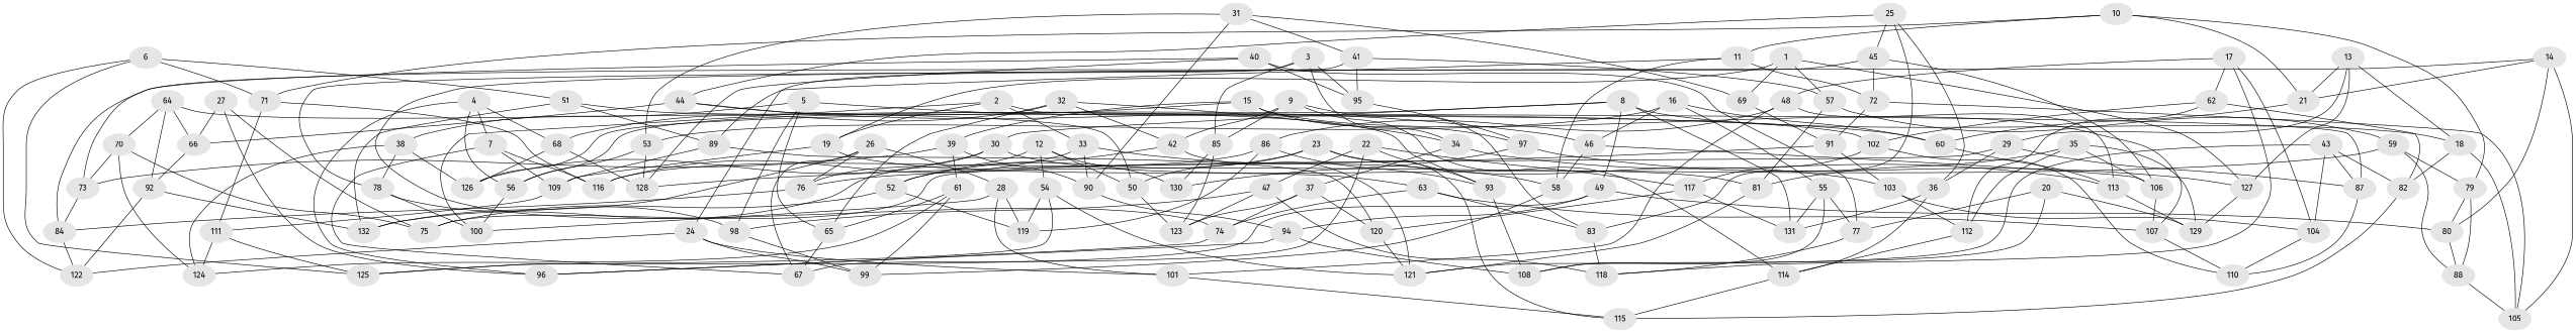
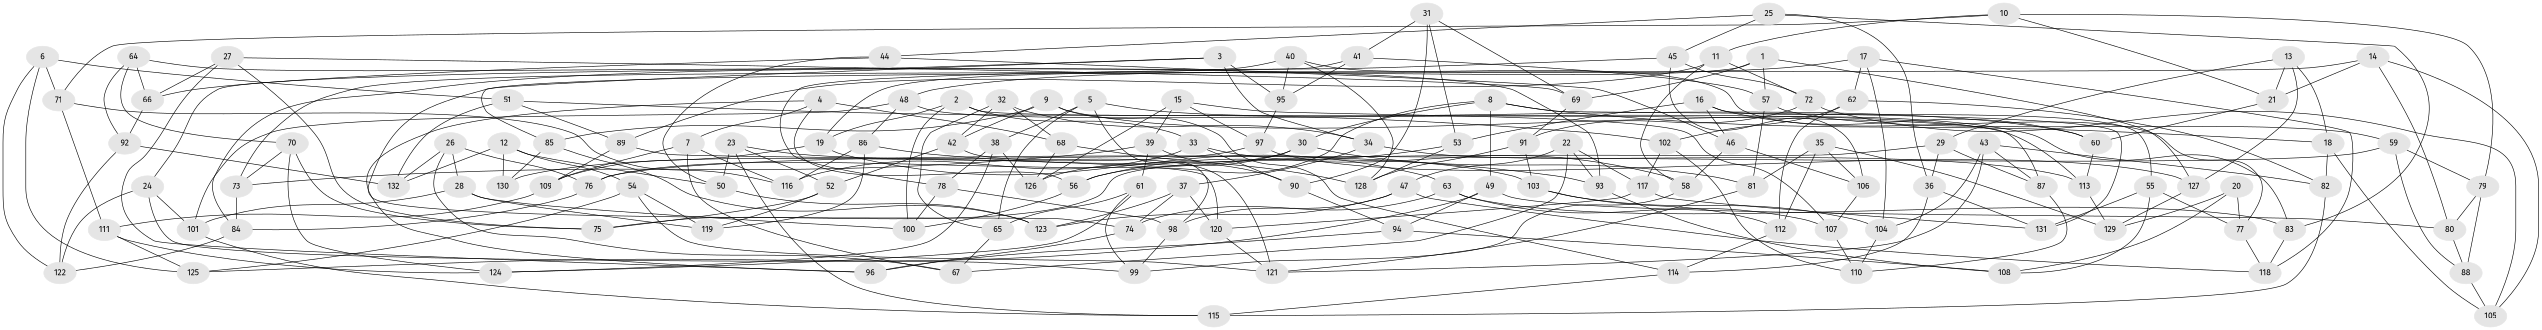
  graph {
    fontname="Fira Sans"
    node [color=gray90 fontname="Fira Sans" style=filled]
    edge [fontname="Fira Sans"]
    1
    19
    57
    69
    127
    109
    63
    81
    59
    91
    129
    2
    33
    87
    100
    116
    58
    90
    110
    3
    24
    34
    85
    95
    122
    99
    101
    37
    113
    130
    123
    97
    4
    7
    56
    68
    96
    67
    126
    128
    5
    38
    60
    65
    98
    78
    124
    6
    51
    71
    125
    89
    132
    102
    111
    8
    18
    49
    131
    30
    105
    82
    80
    94
    9
    42
    83
    114
    52
    121
    118
    115
    10
    11
    21
    79
    72
    88
    120
    12
    50
    54
    119
    13
    29
    36
    75
    14
    74
    15
    39
    107
    61
    73
    16
    46
    53
    55
    106
    77
    108
    17
    48
    62
    104
    86
    112
    20
    76
    22
    47
    93
    117
    23
    103
    25
    44
    45
    66
    84
    26
    28
    27
    92
    31
    41
    32
    35
    40
    43
    64
    70
    1 -- 19
    1 -- 57
    1 -- 69
    1 -- 127
    19 -- 109
    19 -- 63
    57 -- 81
    57 -- 59
    69 -- 91
    127 -- 129
    109 -- 111
    63 -- 83
    63 -- 74
    63 -- 107
    81 -- 121
    59 -- 79
    59 -- 88
    59 -- 76
    91 -- 128
    91 -- 103
    2 -- 19
    2 -- 33
    2 -- 87
    2 -- 100
    33 -- 116
    33 -- 58
    33 -- 90
    87 -- 110
    58 -- 99
    90 -- 94
    3 -- 24
    3 -- 34
    3 -- 85
    3 -- 95
    24 -- 122
    24 -- 99
    24 -- 101
    34 -- 37
    34 -- 113
    85 -- 130
    85 -- 123
    95 -- 97
    101 -- 115
    37 -- 123
    37 -- 120
    37 -- 74
    113 -- 129
    97 -- 127
    97 -- 130
    4 -- 7
    4 -- 56
    4 -- 68
    4 -- 96
    7 -- 109
    7 -- 116
    7 -- 67
    56 -- 100
    68 -- 126
    68 -- 128
    5 -- 38
    5 -- 60
    5 -- 65
    5 -- 98
    38 -- 126
    38 -- 78
    38 -- 124
    60 -- 113
    65 -- 67
    98 -- 99
    78 -- 100
    78 -- 98
    6 -- 122
    6 -- 51
    6 -- 71
    6 -- 125
    51 -- 89
    51 -- 132
    51 -- 102
    71 -- 116
    71 -- 111
    89 -- 109
    89 -- 120
    102 -- 110
    102 -- 117
    111 -- 124
    111 -- 125
    8 -- 56
    8 -- 18
    8 -- 49
    8 -- 131
    8 -- 30
    18 -- 105
    18 -- 82
    49 -- 125
    49 -- 80
    49 -- 94
    30 -- 81
    30 -- 126
    30 -- 76
    82 -- 115
    80 -- 88
    94 -- 96
    94 -- 108
    9 -- 85
    9 -- 42
    9 -- 83
    9 -- 114
    42 -- 52
    42 -- 121
    83 -- 118
    114 -- 115
    52 -- 119
    52 -- 75
    10 -- 71
    10 -- 11
    10 -- 21
    10 -- 79
    11 -- 58
    11 -- 89
    11 -- 72
    21 -- 60
    79 -- 80
    79 -- 88
    72 -- 91
    72 -- 105
    88 -- 105
    120 -- 121
    12 -- 130
    12 -- 132
    12 -- 50
    12 -- 54
    50 -- 123
    54 -- 125
    54 -- 121
    54 -- 119
    13 -- 127
    13 -- 18
    13 -- 21
    13 -- 29
    29 -- 87
    29 -- 36
    29 -- 75
    36 -- 131
    36 -- 114
    14 -- 105
    14 -- 80
    14 -- 21
    14 -- 74
    74 -- 96
    15 -- 97
    15 -- 126
    15 -- 39
    15 -- 107
    39 -- 90
    39 -- 61
    39 -- 73
    107 -- 110
    61 -- 99
    61 -- 65
    61 -- 124
    73 -- 84
    16 -- 60
    16 -- 46
    16 -- 53
    16 -- 55
    46 -- 58
    46 -- 106
    53 -- 56
    53 -- 128
    55 -- 131
    55 -- 77
    55 -- 108
    106 -- 107
    77 -- 118
    17 -- 118
    17 -- 48
    17 -- 62
    17 -- 104
    48 -- 101
    48 -- 113
    48 -- 86
    62 -- 102
    62 -- 82
    62 -- 112
    104 -- 110
    86 -- 116
    86 -- 119
    86 -- 93
    112 -- 114
    20 -- 129
    20 -- 77
    20 -- 108
    76 -- 84
    22 -- 67
    22 -- 47
    22 -- 93
    22 -- 117
    47 -- 123
    47 -- 98
    47 -- 118
    93 -- 108
    117 -- 131
    117 -- 120
    23 -- 52
    23 -- 115
    23 -- 50
    23 -- 103
    103 -- 104
    103 -- 112
    25 -- 83
    25 -- 36
    25 -- 44
    25 -- 45
    44 -- 50
    44 -- 46
    44 -- 66
    45 -- 72
    45 -- 106
    45 -- 84
    66 -- 92
    84 -- 122
    26 -- 67
    26 -- 132
    26 -- 76
    26 -- 28
    28 -- 100
    28 -- 101
    28 -- 119
+   27 -- 69
    27 -- 96
    27 -- 75
    27 -- 66
    92 -- 122
    92 -- 132
    31 -- 69
    31 -- 90
    31 -- 53
    31 -- 41
    41 -- 57
    41 -- 95
    41 -- 78
    32 -- 34
    32 -- 68
    32 -- 65
    32 -- 42
    35 -- 81
    35 -- 129
    35 -- 106
    35 -- 112
    40 -- 95
    40 -- 128
    40 -- 73
    40 -- 77
    43 -- 87
    43 -- 82
    43 -- 121
    43 -- 104
    64 -- 93
    64 -- 66
    64 -- 92
    64 -- 70
    70 -- 124
    70 -- 75
    70 -- 73
  }
